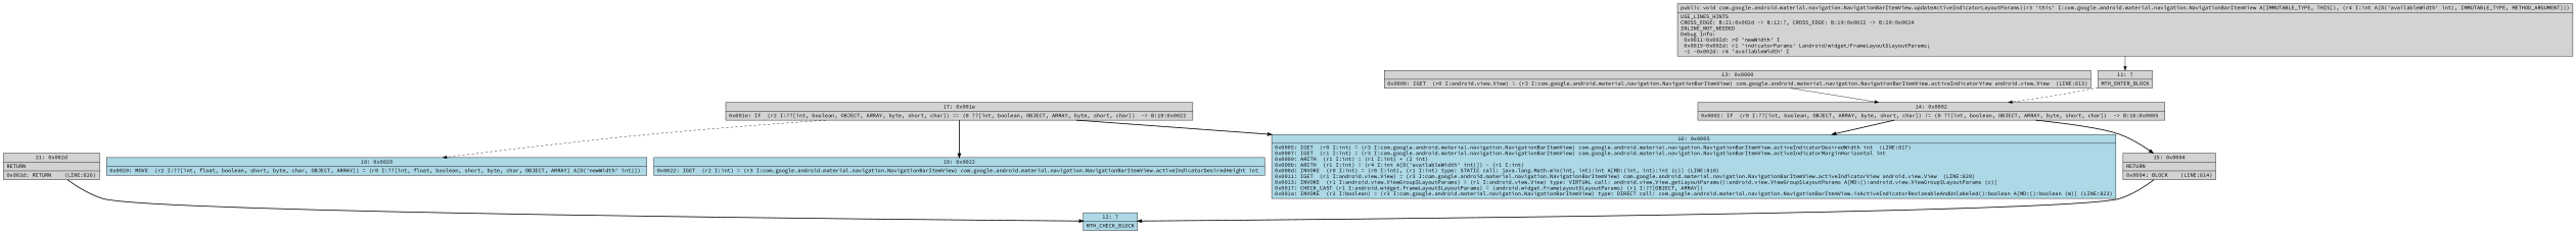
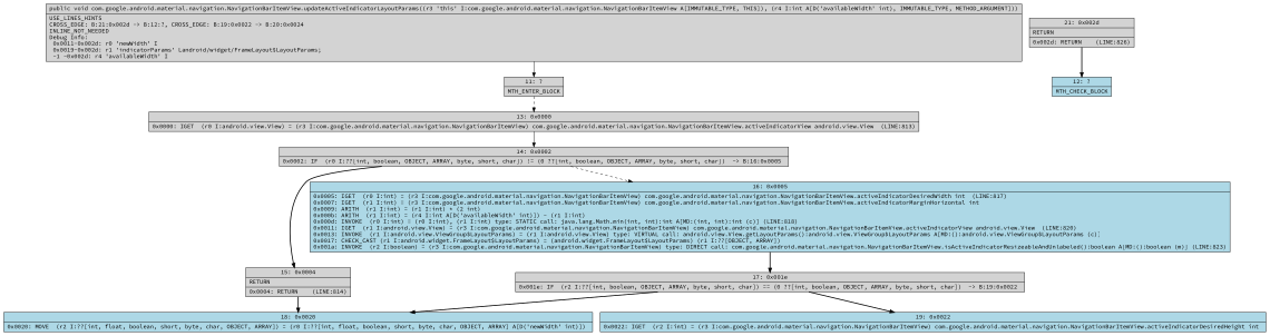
  digraph {
    fontname="Source Code Pro"
    node [fillcolor=lightgrey fontname="Source Code Pro" shape=record style=filled]
    edge [fontname="Source Code Pro" style=bold]
    n1 [label="{11\:\ ?|MTH_ENTER_BLOCK\l}"]
    n2 [label="{13\:\ 0x0000|0x0000: IGET  (r0 I:android.view.View) = (r3 I:com.google.android.material.navigation.NavigationBarItemView) com.google.android.material.navigation.NavigationBarItemView.activeIndicatorView android.view.View  (LINE:813)\l}"]
    n3 [label="{14\:\ 0x0002|0x0002: IF  (r0 I:??[int, boolean, OBJECT, ARRAY, byte, short, char]) != (0 ??[int, boolean, OBJECT, ARRAY, byte, short, char])  \-\> B:16:0x0005 \l}"]
-   n4 [label="{15\:\ 0x0004|RETURN\l|0x0004: BLOCK    (LINE:814)\l}"]
+   n4 [label="{15\:\ 0x0004|RETURN\l|0x0004: RETURN    (LINE:814)\l}"]
    n5 [fillcolor=lightblue label="{16\:\ 0x0005|0x0005: IGET  (r0 I:int) = (r3 I:com.google.android.material.navigation.NavigationBarItemView) com.google.android.material.navigation.NavigationBarItemView.activeIndicatorDesiredWidth int  (LINE:817)\l0x0007: IGET  (r1 I:int) = (r3 I:com.google.android.material.navigation.NavigationBarItemView) com.google.android.material.navigation.NavigationBarItemView.activeIndicatorMarginHorizontal int \l0x0009: ARITH  (r1 I:int) = (r1 I:int) * (2 int) \l0x000b: ARITH  (r1 I:int) = (r4 I:int A[D('availableWidth' int)]) \- (r1 I:int) \l0x000d: INVOKE  (r0 I:int) = (r0 I:int), (r1 I:int) type: STATIC call: java.lang.Math.min(int, int):int A[MD:(int, int):int (c)] (LINE:818)\l0x0011: IGET  (r1 I:android.view.View) = (r3 I:com.google.android.material.navigation.NavigationBarItemView) com.google.android.material.navigation.NavigationBarItemView.activeIndicatorView android.view.View  (LINE:820)\l0x0013: INVOKE  (r1 I:android.view.ViewGroup$LayoutParams) = (r1 I:android.view.View) type: VIRTUAL call: android.view.View.getLayoutParams():android.view.ViewGroup$LayoutParams A[MD:():android.view.ViewGroup$LayoutParams (c)]\l0x0017: CHECK_CAST (r1 I:android.widget.FrameLayout$LayoutParams) = (android.widget.FrameLayout$LayoutParams) (r1 I:??[OBJECT, ARRAY]) \l0x001a: INVOKE  (r2 I:boolean) = (r3 I:com.google.android.material.navigation.NavigationBarItemView) type: DIRECT call: com.google.android.material.navigation.NavigationBarItemView.isActiveIndicatorResizeableAndUnlabeled():boolean A[MD:():boolean (m)] (LINE:823)\l}"]
    n6 [fillcolor=lightblue label="{12\:\ ?|MTH_CHECK_BLOCK\l}"]
    n7 [label="{17\:\ 0x001e|0x001e: IF  (r2 I:??[int, boolean, OBJECT, ARRAY, byte, short, char]) == (0 ??[int, boolean, OBJECT, ARRAY, byte, short, char])  \-\> B:19:0x0022 \l}"]
    n8 [fillcolor=lightblue label="{18\:\ 0x0020|0x0020: MOVE  (r2 I:??[int, float, boolean, short, byte, char, OBJECT, ARRAY]) = (r0 I:??[int, float, boolean, short, byte, char, OBJECT, ARRAY] A[D('newWidth' int)]) \l}"]
    n9 [fillcolor=lightblue label="{19\:\ 0x0022|0x0022: IGET  (r2 I:int) = (r3 I:com.google.android.material.navigation.NavigationBarItemView) com.google.android.material.navigation.NavigationBarItemView.activeIndicatorDesiredHeight int \l}"]
    n10 [label="{21\:\ 0x002d|RETURN\l|0x002d: RETURN    (LINE:826)\l}"]
    n11 [label="{public void com.google.android.material.navigation.NavigationBarItemView.updateActiveIndicatorLayoutParams((r3 'this' I:com.google.android.material.navigation.NavigationBarItemView A[IMMUTABLE_TYPE, THIS]), (r4 I:int A[D('availableWidth' int), IMMUTABLE_TYPE, METHOD_ARGUMENT]))  | USE_LINES_HINTS\lCROSS_EDGE: B:21:0x002d \-\> B:12:?, CROSS_EDGE: B:19:0x0022 \-\> B:20:0x0024\lINLINE_NOT_NEEDED\lDebug Info:\l  0x0011\-0x002d: r0 'newWidth' I\l  0x0019\-0x002d: r1 'indicatorParams' Landroid\/widget\/FrameLayout$LayoutParams;\l  \-1 \-0x002d: r4 'availableWidth' I\l}"]
-   n1 -> n3 [style=dashed]
+   n1 -> n2 [style=dashed]
    n2 -> n3 [style=solid]
    n3 -> n4
-   n3 -> n5
-   n4 -> n6
-   n7 -> n5
-   n7 -> n8 [style=dashed]
+   n3 -> n5 [style=dashed]
+   n4 -> n8
+   n5 -> n7
+   n7 -> n8
    n7 -> n9
    n10 -> n6
    n11 -> n1 [style=solid]
  }
